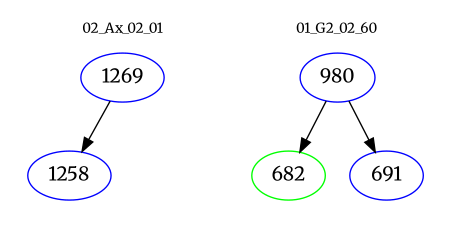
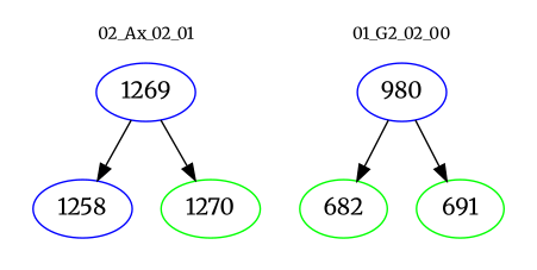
  digraph {
    fontname=Merriweather
    node [color=blue fontname=Merriweather]
    edge [color=black fontname=Merriweather]
    n1 [label=1269]
    n2 [label=1258]
+   n3 [color=green label=1270]
    n4 [label=980]
    n5 [color=green label=682]
-   n6 [label=691]
+   n6 [color=green label=691]
    subgraph cluster_1 {
      color=white
      fontsize=10
      label="02_Ax_02_01"
      n1
      n2
+     n3
    }
    subgraph cluster_2 {
      color=white
      fontsize=10
-     label="01_G2_02_60"
+     label="01_G2_02_00"
      n4
      n5
      n6
    }
    n1 -> n2
+   n1 -> n3
    n4 -> n5
    n4 -> n6
  }
